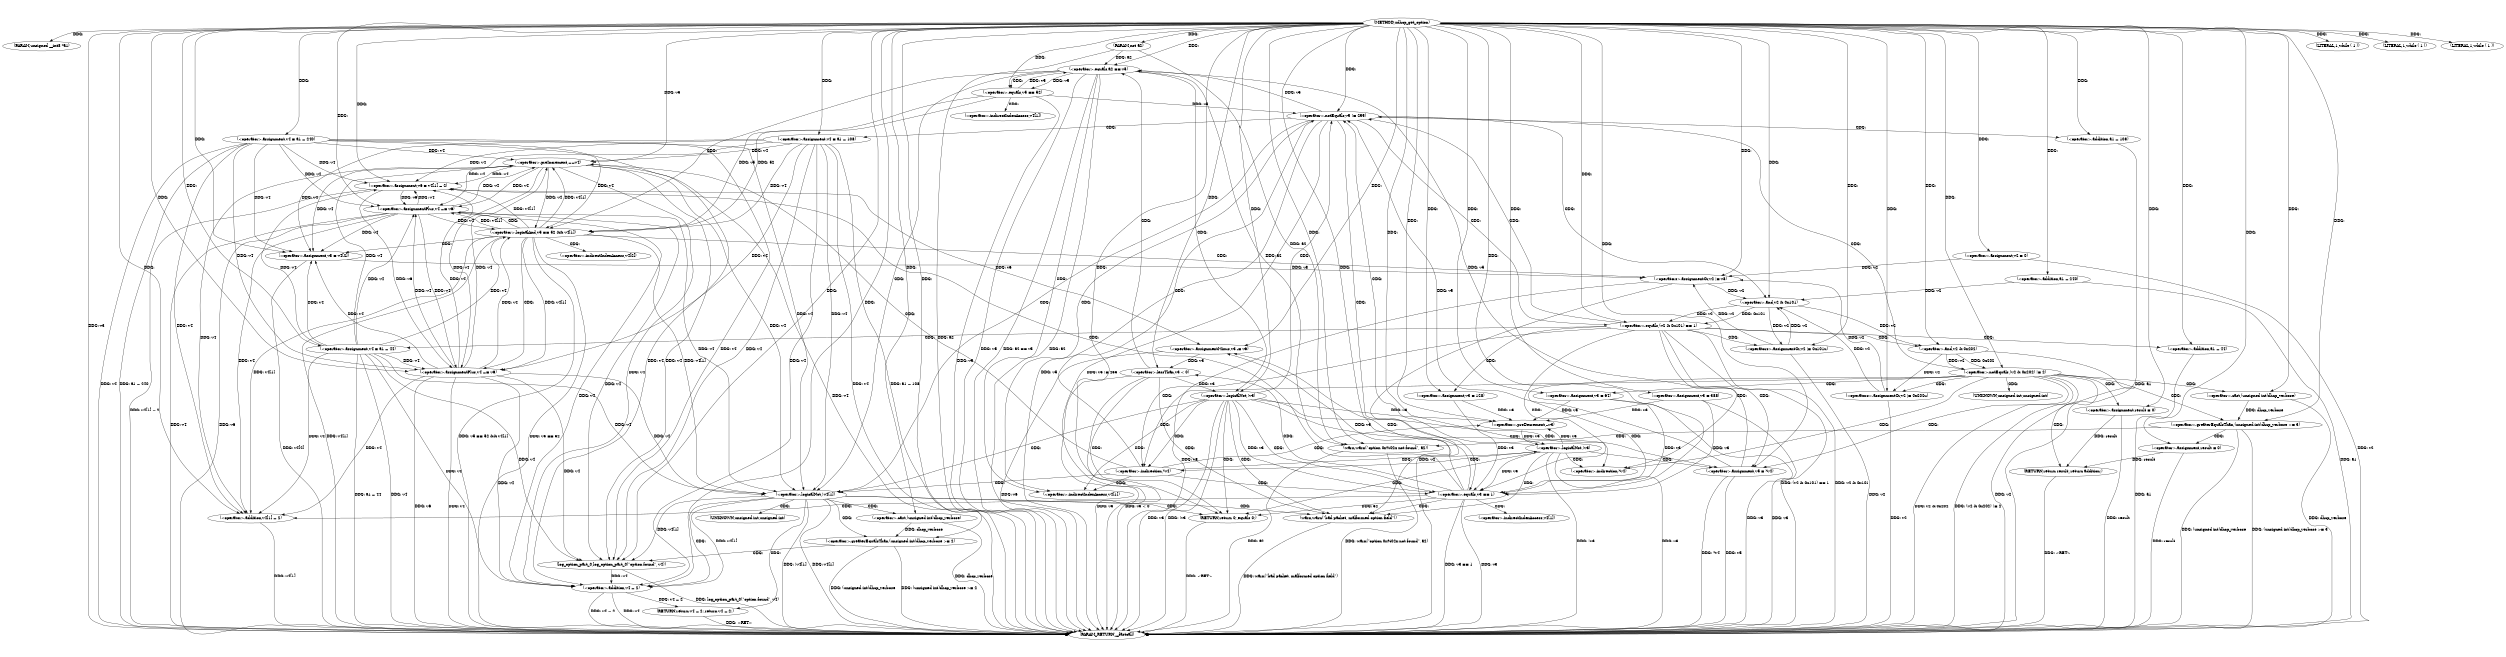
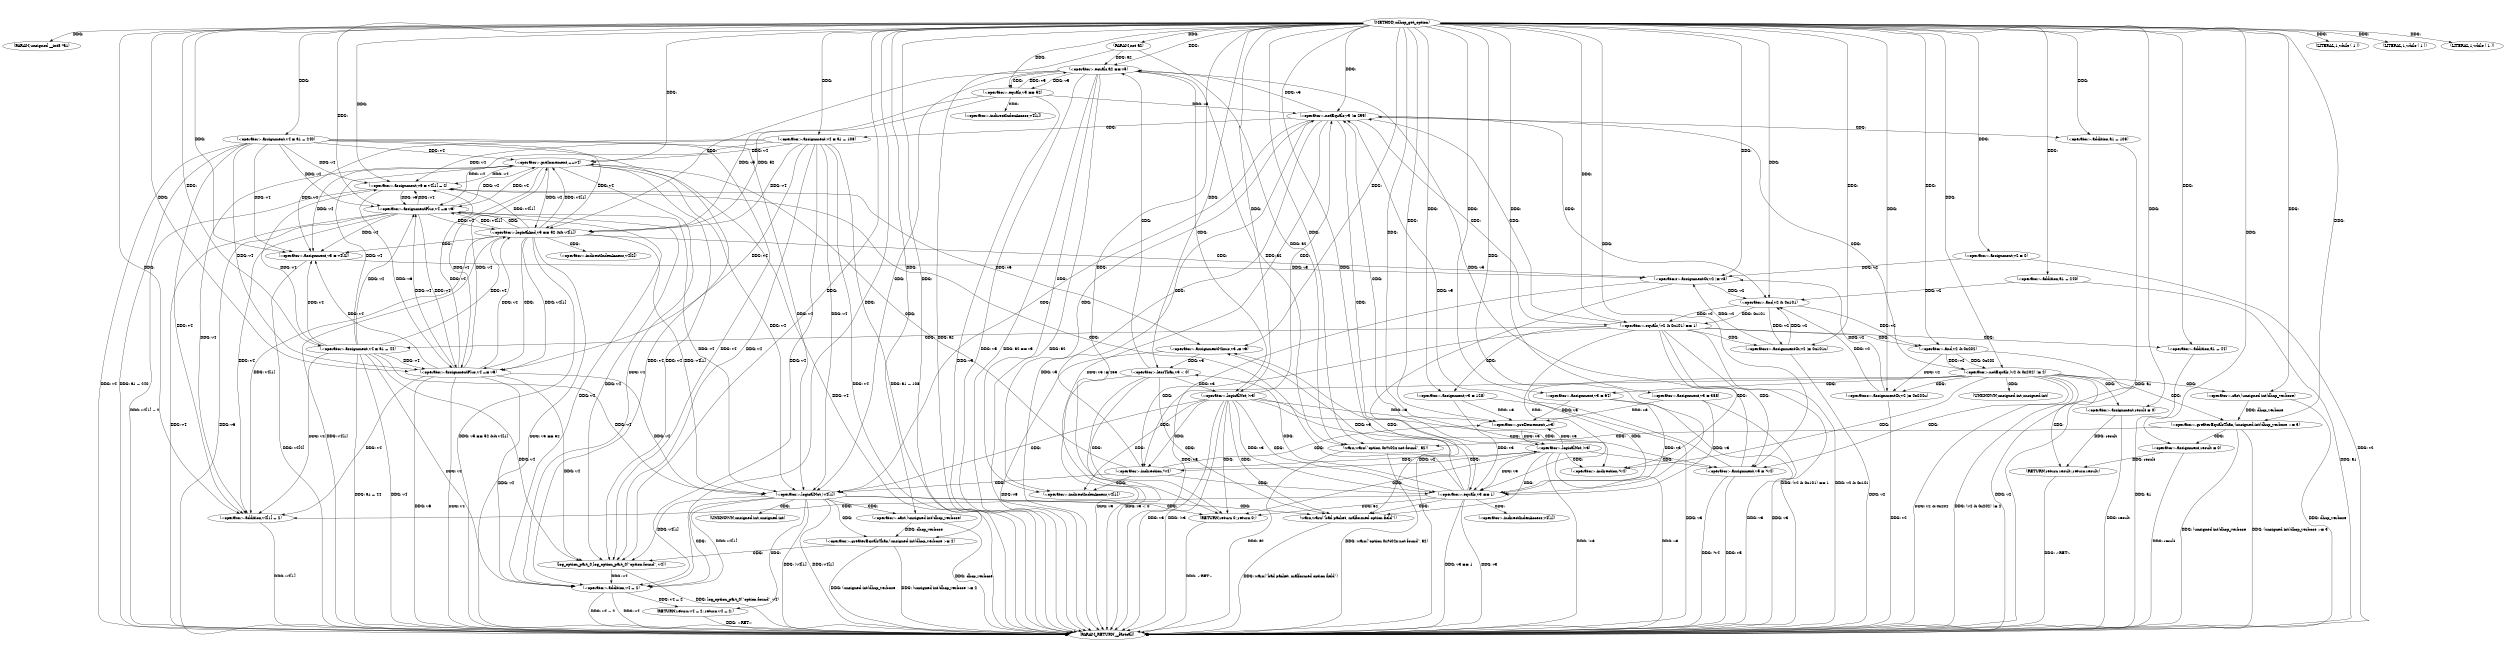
  digraph {
    n1 [label="(METHOD,udhcp_get_option)"]
    n2 [label="(PARAM,unsigned __int8 *a1)"]
    n3 [label="(PARAM,not a2)"]
    n4 [label="(<operator>.assignment,v2 = 0)"]
    n5 [label="(<operator>.assignment,v3 = 388)"]
    n6 [label="(<operator>.assignment,v4 = a1 + 240)"]
    n7 [label="(<operator>.addition,a1 + 240)"]
    n8 [label="(LITERAL,1,while ( 1 ))"]
    n9 [label="(LITERAL,1,while ( 1 ))"]
    n10 [label="(LITERAL,1,while ( 1 ))"]
    n11 [label="(<operator>.assignment,v5 = *v4)"]
    n12 [label="(<operator>.preDecrement,--v3)"]
    n13 [label="(<operator>.preIncrement,++v4)"]
    n14 [label="(<operator>.logicalNot,!v3)"]
    n15 [label="(<operator>.notEquals,v5 != 255)"]
    n16 [label="(<operator>.assignment,v4 = a1 + 108)"]
    n17 [label="(<operator>.addition,a1 + 108)"]
    n18 [label="(<operator>.equals,(v2 & 0x101) == 1)"]
    n19 [label="(<operator>.and,v2 & 0x101)"]
    n20 [label="(<operators>.assignmentOr,v2 |= 0x101u)"]
    n21 [label="(<operator>.assignment,v3 = 128)"]
    n22 [label="(<operator>.assignment,v4 = a1 + 44)"]
    n23 [label="(<operator>.addition,a1 + 44)"]
    n24 [label="(<operator>.notEquals,(v2 & 0x202) != 2)"]
    n25 [label="(<operator>.and,v2 & 0x202)"]
    n26 [label="(<operator>.assignment,result = 0)"]
    n27 [label="(<operator>.greaterEqualsThan,(unsigned int)dhcp_verbose >= 3)"]
    n28 [label="(<operator>.cast,(unsigned int)dhcp_verbose)"]
    n29 [label="(warn,warn(\"option 0x%02x not found\", a2))"]
    n30 [label="(<operator>.assignment,result = 0)"]
    n31 [label="(<operators>.assignmentOr,v2 |= 0x202u)"]
    n32 [label="(<operator>.assignment,v3 = 64)"]
    n33 [label="(<operator>.equals,v3 == 1)"]
    n34 [label="(<operator>.assignment,v6 = v4[1] + 2)"]
    n35 [label="(<operator>.addition,v4[1] + 2)"]
    n36 [label="(<operator>.assignmentMinus,v3 -= v6)"]
    n37 [label="(<operator>.lessThan,v3 < 0)"]
    n38 [label="(<operator>.equals,a2 == v5)"]
    n39 [label="(<operator>.equals,v5 == 52)"]
    n40 [label="(<operator>.assignment,v8 = v4[2])"]
    n41 [label="(<operator>.assignmentPlus,v4 += v6)"]
    n42 [label="(<operators>.assignmentOr,v2 |= v8)"]
    n43 [label="(<operator>.assignmentPlus,v4 += v6)"]
    n44 [label="(<operator>.logicalNot,!v3)"]
    n45 [label="(warn,warn(\"bad packet, malformed option field\"))"]
-   n46 [label="(RETURN,return 0;,equals 0;)"]
+   n46 [label="(RETURN,return 0;,return 0;)"]
    n47 [label="(<operator>.greaterEqualsThan,(unsigned int)dhcp_verbose >= 2)"]
    n48 [label="(<operator>.cast,(unsigned int)dhcp_verbose)"]
    n49 [label="(log_option_part_0,log_option_part_0(\"option found\", v4))"]
    n50 [label="(<operator>.addition,v4 + 2)"]
    n51 [label="(PARAM_RETURN,__fastcall)"]
    n52 [label="(<operator>.logicalAnd,v5 == 52 && v4[1])"]
    n53 [label="(<operator>.logicalNot,!v4[1])"]
    n54 [label="(<operator>.indirection,*v4)"]
    n55 [label="(<operator>.indirection,*v4)"]
    n56 [label="(<operator>.indirectIndexAccess,v4[1])"]
-   n57 [label="(RETURN,return result;,return addition;)"]
+   n57 [label="(RETURN,return result;,return result;)"]
    n58 [label="(UNKNOWN,unsigned int,unsigned int)"]
    n59 [label="(<operator>.indirectIndexAccess,v4[1])"]
    n60 [label="(<operator>.indirectIndexAccess,v4[1])"]
    n61 [label="(RETURN,return v4 + 2;,return v4 + 2;)"]
    n62 [label="(<operator>.indirectIndexAccess,v4[2])"]
    n63 [label="(UNKNOWN,unsigned int,unsigned int)"]
    n1 -> n2 [label="DDG: "]
    n1 -> n3 [label="DDG: "]
    n1 -> n4 [label="DDG: "]
    n1 -> n5 [label="DDG: "]
    n1 -> n6 [label="DDG: "]
    n1 -> n7 [label="DDG: "]
    n1 -> n8 [label="DDG: "]
    n1 -> n9 [label="DDG: "]
    n1 -> n10 [label="DDG: "]
    n1 -> n11 [label="DDG: "]
    n1 -> n12 [label="DDG: "]
-   n1 -> n13 [label="DDG: v5"]
+   n1 -> n13 [label="DDG: "]
    n1 -> n14 [label="DDG: "]
    n1 -> n15 [label="DDG: "]
    n1 -> n16 [label="DDG: "]
    n1 -> n17 [label="DDG: "]
    n1 -> n18 [label="DDG: "]
    n1 -> n19 [label="DDG: "]
    n1 -> n20 [label="DDG: "]
    n1 -> n21 [label="DDG: "]
    n1 -> n22 [label="DDG: "]
    n1 -> n23 [label="DDG: "]
    n1 -> n24 [label="DDG: "]
    n1 -> n25 [label="DDG: "]
    n1 -> n26 [label="DDG: "]
    n1 -> n27 [label="DDG: "]
    n1 -> n28 [label="DDG: "]
    n1 -> n29 [label="DDG: "]
    n1 -> n30 [label="DDG: "]
    n1 -> n31 [label="DDG: "]
    n1 -> n32 [label="DDG: "]
    n1 -> n33 [label="DDG: "]
    n1 -> n34 [label="DDG: "]
    n1 -> n35 [label="DDG: "]
    n1 -> n36 [label="DDG: "]
    n1 -> n37 [label="DDG: "]
    n1 -> n38 [label="DDG: "]
    n1 -> n39 [label="DDG: "]
    n1 -> n40 [label="DDG: "]
    n1 -> n41 [label="DDG: "]
    n1 -> n42 [label="DDG: "]
    n1 -> n43 [label="DDG: "]
    n1 -> n44 [label="DDG: "]
    n1 -> n45 [label="DDG: "]
    n1 -> n46 [label="DDG: "]
    n1 -> n47 [label="DDG: "]
    n1 -> n48 [label="DDG: "]
    n1 -> n49 [label="DDG: "]
    n1 -> n50 [label="DDG: "]
    n3 -> n29 [label="DDG: a2"]
    n3 -> n38 [label="DDG: a2"]
    n3 -> n51 [label="DDG: a2"]
    n4 -> n42 [label="DDG: v2"]
    n4 -> n51 [label="DDG: v2"]
    n5 -> n12 [label="DDG: v3"]
    n5 -> n33 [label="DDG: v3"]
    n5 -> n51 [label="DDG: v3"]
    n6 -> n13 [label="DDG: v4"]
    n6 -> n34 [label="DDG: v4"]
    n6 -> n35 [label="DDG: v4"]
    n6 -> n40 [label="DDG: v4"]
    n6 -> n41 [label="DDG: v4"]
    n6 -> n43 [label="DDG: v4"]
    n6 -> n49 [label="DDG: v4"]
    n6 -> n50 [label="DDG: v4"]
    n6 -> n51 [label="DDG: a1 + 240"]
    n6 -> n51 [label="DDG: v4"]
    n6 -> n52 [label="DDG: v4"]
    n6 -> n53 [label="DDG: v4"]
    n7 -> n19 [label="DDG: v2"]
    n7 -> n51 [label="DDG: a1"]
    n11 -> n15 [label="DDG: v5"]
    n11 -> n38 [label="DDG: v5"]
    n11 -> n51 [label="DDG: *v4"]
    n11 -> n51 [label="DDG: v5"]
    n12 -> n14 [label="DDG: v3"]
    n13 -> n34 [label="DDG: v4"]
    n13 -> n35 [label="DDG: v4"]
    n13 -> n40 [label="DDG: v4"]
    n13 -> n41 [label="DDG: v4"]
    n13 -> n43 [label="DDG: v4"]
    n13 -> n49 [label="DDG: v4"]
    n13 -> n50 [label="DDG: v4"]
    n13 -> n51 [label="DDG: v4"]
    n13 -> n52 [label="DDG: v4"]
    n13 -> n53 [label="DDG: v4"]
    n14 -> n11 [label="CDG: "]
    n14 -> n12 [label="DDG: v3"]
    n14 -> n15 [label="CDG: "]
    n14 -> n33 [label="DDG: v3"]
    n14 -> n45 [label="CDG: "]
    n14 -> n46 [label="CDG: "]
    n14 -> n51 [label="DDG: !v3"]
    n14 -> n51 [label="DDG: v3"]
    n14 -> n54 [label="CDG: "]
    n14 -> n55 [label="CDG: "]
    n15 -> n16 [label="CDG: "]
    n15 -> n17 [label="CDG: "]
    n15 -> n18 [label="CDG: "]
    n15 -> n19 [label="CDG: "]
    n15 -> n33 [label="CDG: "]
    n15 -> n38 [label="DDG: v5"]
    n15 -> n51 [label="DDG: v5"]
    n15 -> n51 [label="DDG: v5 != 255"]
    n15 -> n53 [label="CDG: "]
    n15 -> n56 [label="CDG: "]
    n16 -> n13 [label="DDG: v4"]
    n16 -> n34 [label="DDG: v4"]
    n16 -> n40 [label="DDG: v4"]
    n16 -> n41 [label="DDG: v4"]
    n16 -> n43 [label="DDG: v4"]
    n16 -> n49 [label="DDG: v4"]
    n16 -> n50 [label="DDG: v4"]
    n16 -> n51 [label="DDG: v4"]
    n16 -> n51 [label="DDG: a1 + 108"]
    n16 -> n52 [label="DDG: v4"]
    n16 -> n53 [label="DDG: v4"]
    n17 -> n51 [label="DDG: a1"]
    n18 -> n11 [label="CDG: "]
    n18 -> n15 [label="CDG: "]
    n18 -> n20 [label="CDG: "]
    n18 -> n21 [label="CDG: "]
    n18 -> n22 [label="CDG: "]
    n18 -> n23 [label="CDG: "]
    n18 -> n25 [label="CDG: "]
    n18 -> n33 [label="CDG: "]
    n18 -> n51 [label="DDG: v2 & 0x101"]
    n18 -> n51 [label="DDG: (v2 & 0x101) == 1"]
    n18 -> n54 [label="CDG: "]
    n18 -> n55 [label="CDG: "]
    n19 -> n18 [label="DDG: v2"]
    n19 -> n18 [label="DDG: 0x101"]
    n19 -> n20 [label="DDG: v2"]
    n19 -> n25 [label="DDG: v2"]
    n20 -> n19 [label="DDG: v2"]
    n20 -> n42 [label="DDG: v2"]
    n20 -> n51 [label="DDG: v2"]
    n21 -> n12 [label="DDG: v3"]
    n21 -> n33 [label="DDG: v3"]
-   n1 -> n51 [label="DDG: v3"]
+   n21 -> n51 [label="DDG: v3"]
    n22 -> n13 [label="DDG: v4"]
    n22 -> n34 [label="DDG: v4"]
    n22 -> n35 [label="DDG: v4"]
    n22 -> n40 [label="DDG: v4"]
    n22 -> n41 [label="DDG: v4"]
    n22 -> n43 [label="DDG: v4"]
    n22 -> n49 [label="DDG: v4"]
    n22 -> n50 [label="DDG: v4"]
    n22 -> n51 [label="DDG: v4"]
    n22 -> n51 [label="DDG: a1 + 44"]
    n22 -> n52 [label="DDG: v4"]
    n22 -> n53 [label="DDG: v4"]
    n23 -> n51 [label="DDG: a1"]
    n24 -> n11 [label="CDG: "]
    n24 -> n15 [label="CDG: "]
    n24 -> n26 [label="CDG: "]
    n24 -> n27 [label="CDG: "]
    n24 -> n28 [label="CDG: "]
    n24 -> n31 [label="CDG: "]
    n24 -> n32 [label="CDG: "]
    n24 -> n33 [label="CDG: "]
    n24 -> n51 [label="DDG: v2 & 0x202"]
    n24 -> n51 [label="DDG: (v2 & 0x202) != 2"]
    n24 -> n54 [label="CDG: "]
    n24 -> n55 [label="CDG: "]
    n24 -> n57 [label="CDG: "]
    n24 -> n58 [label="CDG: "]
    n25 -> n24 [label="DDG: v2"]
    n25 -> n24 [label="DDG: 0x202"]
    n25 -> n31 [label="DDG: v2"]
    n25 -> n51 [label="DDG: v2"]
    n26 -> n51 [label="DDG: result"]
    n26 -> n57 [label="DDG: result"]
    n27 -> n29 [label="CDG: "]
    n27 -> n30 [label="CDG: "]
    n27 -> n51 [label="DDG: (unsigned int)dhcp_verbose >= 3"]
    n27 -> n51 [label="DDG: (unsigned int)dhcp_verbose"]
    n28 -> n27 [label="DDG: dhcp_verbose"]
    n28 -> n51 [label="DDG: dhcp_verbose"]
    n29 -> n51 [label="DDG: a2"]
    n29 -> n51 [label="DDG: warn(\"option 0x%02x not found\", a2)"]
    n30 -> n51 [label="DDG: result"]
    n30 -> n57 [label="DDG: result"]
    n31 -> n19 [label="DDG: v2"]
    n31 -> n42 [label="DDG: v2"]
    n31 -> n51 [label="DDG: v2"]
    n32 -> n12 [label="DDG: v3"]
    n32 -> n33 [label="DDG: v3"]
    n32 -> n51 [label="DDG: v3"]
    n33 -> n34 [label="CDG: "]
    n33 -> n35 [label="CDG: "]
    n33 -> n36 [label="DDG: v3"]
    n33 -> n36 [label="CDG: "]
    n33 -> n37 [label="CDG: "]
    n33 -> n45 [label="CDG: "]
    n33 -> n46 [label="DDG: 52"]
    n33 -> n51 [label="DDG: v3"]
    n33 -> n51 [label="DDG: v3 == 1"]
    n33 -> n59 [label="CDG: "]
    n34 -> n36 [label="DDG: v6"]
    n34 -> n41 [label="DDG: v6"]
    n34 -> n43 [label="DDG: v6"]
    n34 -> n51 [label="DDG: v4[1] + 2"]
    n35 -> n51 [label="DDG: v4[1]"]
    n36 -> n37 [label="DDG: v3"]
    n36 -> n51 [label="DDG: v6"]
    n37 -> n38 [label="CDG: "]
    n37 -> n44 [label="DDG: v3"]
    n37 -> n45 [label="CDG: "]
    n37 -> n46 [label="CDG: "]
    n37 -> n51 [label="DDG: v3"]
    n37 -> n51 [label="DDG: v3 < 0"]
    n38 -> n29 [label="DDG: a2"]
    n38 -> n39 [label="DDG: v5"]
    n38 -> n39 [label="CDG: "]
    n38 -> n44 [label="CDG: "]
    n38 -> n51 [label="DDG: v5"]
    n38 -> n51 [label="DDG: a2 == v5"]
    n38 -> n51 [label="DDG: a2"]
    n38 -> n52 [label="CDG: "]
    n38 -> n53 [label="CDG: "]
    n38 -> n56 [label="CDG: "]
    n39 -> n15 [label="DDG: v5"]
    n39 -> n38 [label="DDG: v5"]
    n39 -> n51 [label="DDG: v5"]
    n39 -> n52 [label="DDG: v5"]
    n39 -> n52 [label="DDG: 52"]
    n39 -> n60 [label="CDG: "]
    n40 -> n42 [label="DDG: v8"]
    n40 -> n51 [label="DDG: v4[2]"]
    n41 -> n13 [label="DDG: v4"]
    n41 -> n34 [label="DDG: v4"]
    n41 -> n35 [label="DDG: v4"]
    n41 -> n40 [label="DDG: v4"]
    n41 -> n43 [label="DDG: v4"]
    n41 -> n49 [label="DDG: v4"]
    n41 -> n50 [label="DDG: v4"]
    n41 -> n51 [label="DDG: v4"]
    n41 -> n51 [label="DDG: v6"]
    n41 -> n52 [label="DDG: v4"]
    n41 -> n53 [label="DDG: v4"]
    n42 -> n19 [label="DDG: v2"]
    n42 -> n51 [label="DDG: v8"]
    n42 -> n51 [label="DDG: v2"]
    n43 -> n13 [label="DDG: v4"]
    n43 -> n34 [label="DDG: v4"]
    n43 -> n35 [label="DDG: v4"]
    n43 -> n40 [label="DDG: v4"]
    n43 -> n41 [label="DDG: v4"]
    n43 -> n49 [label="DDG: v4"]
    n43 -> n50 [label="DDG: v4"]
    n43 -> n51 [label="DDG: v6"]
    n43 -> n51 [label="DDG: v4"]
    n43 -> n52 [label="DDG: v4"]
    n43 -> n53 [label="DDG: v4"]
    n44 -> n11 [label="CDG: "]
    n44 -> n12 [label="DDG: v3"]
    n44 -> n15 [label="CDG: "]
    n44 -> n33 [label="DDG: v3"]
    n44 -> n33 [label="CDG: "]
    n44 -> n45 [label="CDG: "]
    n44 -> n46 [label="CDG: "]
    n44 -> n51 [label="DDG: !v3"]
    n44 -> n51 [label="DDG: v3"]
    n44 -> n53 [label="CDG: "]
    n44 -> n54 [label="CDG: "]
    n44 -> n55 [label="CDG: "]
    n44 -> n56 [label="CDG: "]
    n45 -> n51 [label="DDG: warn(\"bad packet, malformed option field\")"]
    n46 -> n51 [label="DDG: <RET>"]
    n47 -> n49 [label="CDG: "]
    n47 -> n51 [label="DDG: (unsigned int)dhcp_verbose"]
    n47 -> n51 [label="DDG: (unsigned int)dhcp_verbose >= 2"]
    n48 -> n47 [label="DDG: dhcp_verbose"]
    n48 -> n51 [label="DDG: dhcp_verbose"]
    n49 -> n50 [label="DDG: v4"]
    n49 -> n51 [label="DDG: log_option_part_0(\"option found\", v4)"]
    n50 -> n51 [label="DDG: v4"]
    n50 -> n51 [label="DDG: v4 + 2"]
    n50 -> n61 [label="DDG: v4 + 2"]
    n52 -> n13 [label="DDG: v4[1]"]
    n52 -> n34 [label="DDG: v4[1]"]
    n52 -> n35 [label="DDG: v4[1]"]
    n52 -> n40 [label="CDG: "]
    n52 -> n41 [label="DDG: v4[1]"]
    n52 -> n41 [label="CDG: "]
    n52 -> n42 [label="CDG: "]
    n52 -> n43 [label="DDG: v4[1]"]
    n52 -> n43 [label="CDG: "]
    n52 -> n51 [label="DDG: v5 == 52"]
    n52 -> n51 [label="DDG: v4[1]"]
    n52 -> n51 [label="DDG: v5 == 52 && v4[1]"]
    n52 -> n53 [label="DDG: v4[1]"]
    n52 -> n62 [label="CDG: "]
    n53 -> n45 [label="CDG: "]
    n53 -> n46 [label="CDG: "]
    n53 -> n47 [label="CDG: "]
    n53 -> n48 [label="CDG: "]
    n53 -> n49 [label="DDG: v4[1]"]
    n53 -> n50 [label="DDG: v4[1]"]
    n53 -> n50 [label="CDG: "]
    n53 -> n51 [label="DDG: v4[1]"]
    n53 -> n51 [label="DDG: !v4[1]"]
    n53 -> n61 [label="CDG: "]
    n53 -> n63 [label="CDG: "]
    n55 -> n12 [label="CDG: "]
    n55 -> n13 [label="CDG: "]
    n55 -> n14 [label="CDG: "]
    n55 -> n15 [label="CDG: "]
    n55 -> n33 [label="CDG: "]
    n55 -> n53 [label="CDG: "]
    n55 -> n56 [label="CDG: "]
    n57 -> n51 [label="DDG: <RET>"]
    n61 -> n51 [label="DDG: <RET>"]
  }
